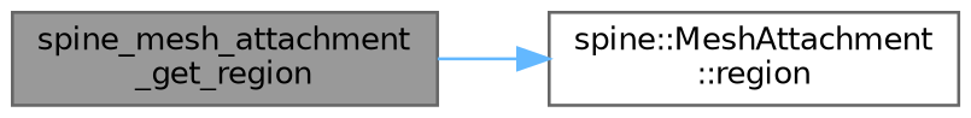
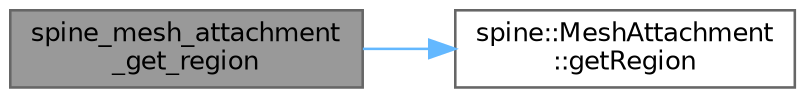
  digraph {
    rankdir=LR
    node [fontname=Helvetica fontsize=10 shape=box style=filled]
    n1 [color=gray40 fillcolor=grey60 fontcolor=black height=0.2 label="spine_mesh_attachment\l_get_region" width=0.4]
-   n2 [color=grey40 fillcolor=white height=0.2 label="spine::MeshAttachment\l::region" width=0.4]
+   n2 [color=grey40 fillcolor=white height=0.2 label="spine::MeshAttachment\l::getRegion" width=0.4]
    n1 -> n2 [color=steelblue1 fontname=Helvetica fontsize=10 labelfontname=Helvetica labelfontsize=10 style=solid]
  }
